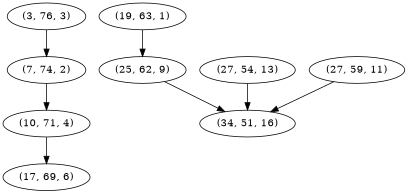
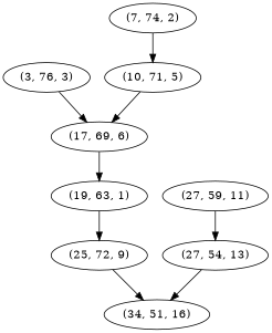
  digraph {
    n1 [label="(3, 76, 3)"]
    "(7, 74, 2)"
-   "(10, 71, 4)"
+   "(10, 71, 4)" [label="(10, 71, 5)"]
    "(17, 69, 6)"
    n5 [label="(19, 63, 1)"]
-   "(25, 62, 9)"
+   "(25, 62, 9)" [label="(25, 72, 9)"]
    "(34, 51, 16)"
    n8 [label="(27, 54, 13)"]
    "(27, 59, 11)"
-   n1 -> "(7, 74, 2)"
+   n1 -> "(17, 69, 6)"
    "(7, 74, 2)" -> "(10, 71, 4)"
    "(10, 71, 4)" -> "(17, 69, 6)"
+   "(17, 69, 6)" -> n5
    n5 -> "(25, 62, 9)"
    "(25, 62, 9)" -> "(34, 51, 16)"
    n8 -> "(34, 51, 16)"
-   "(27, 59, 11)" -> "(34, 51, 16)"
+   "(27, 59, 11)" -> n8
  }
